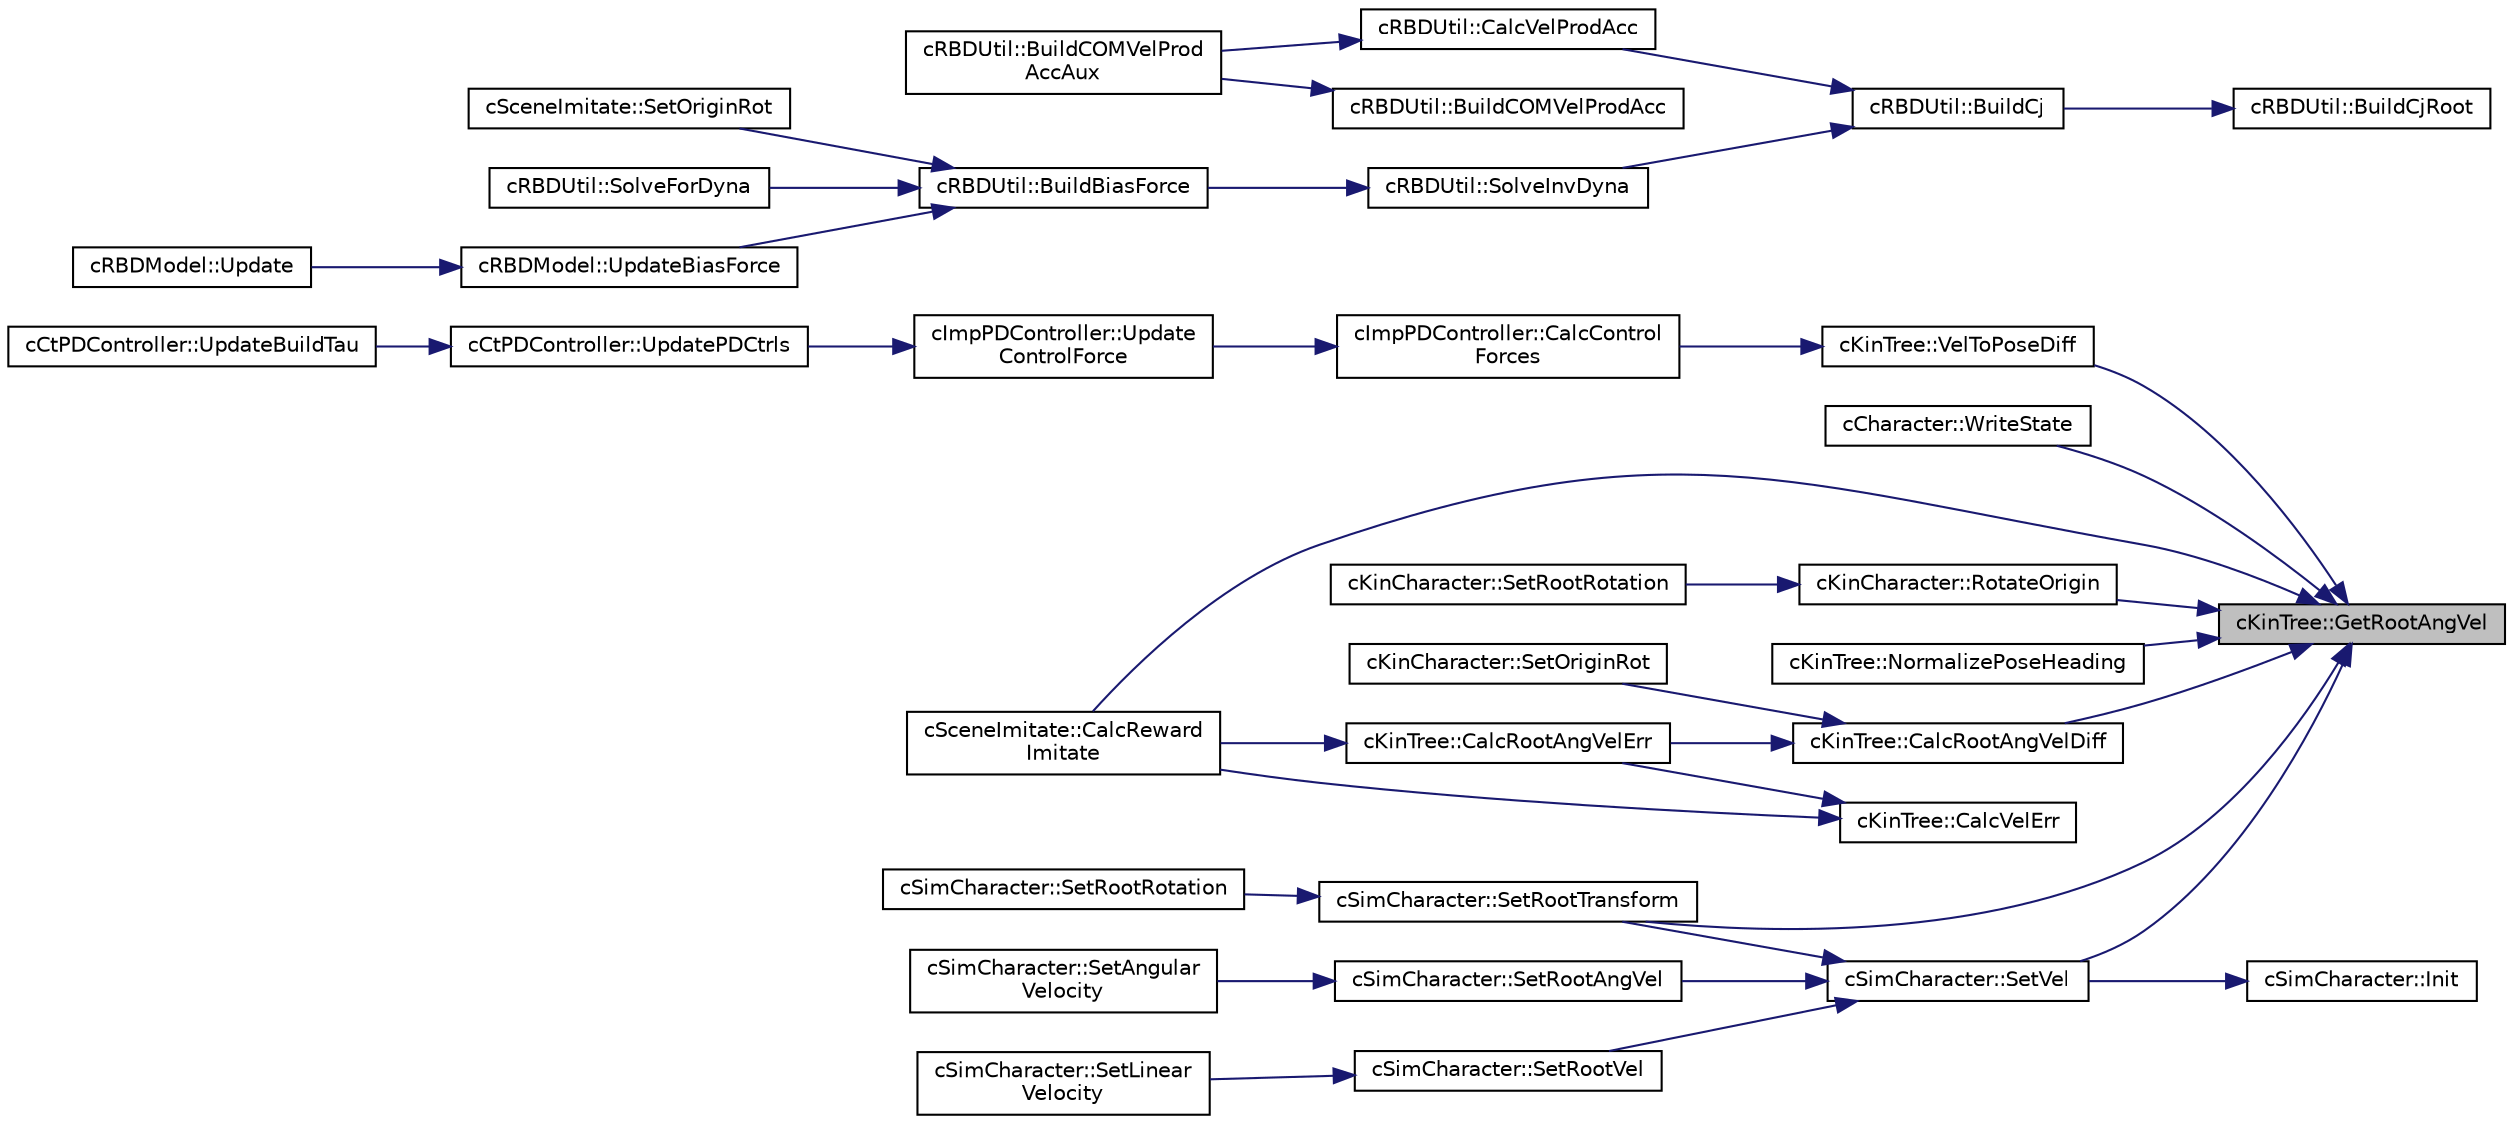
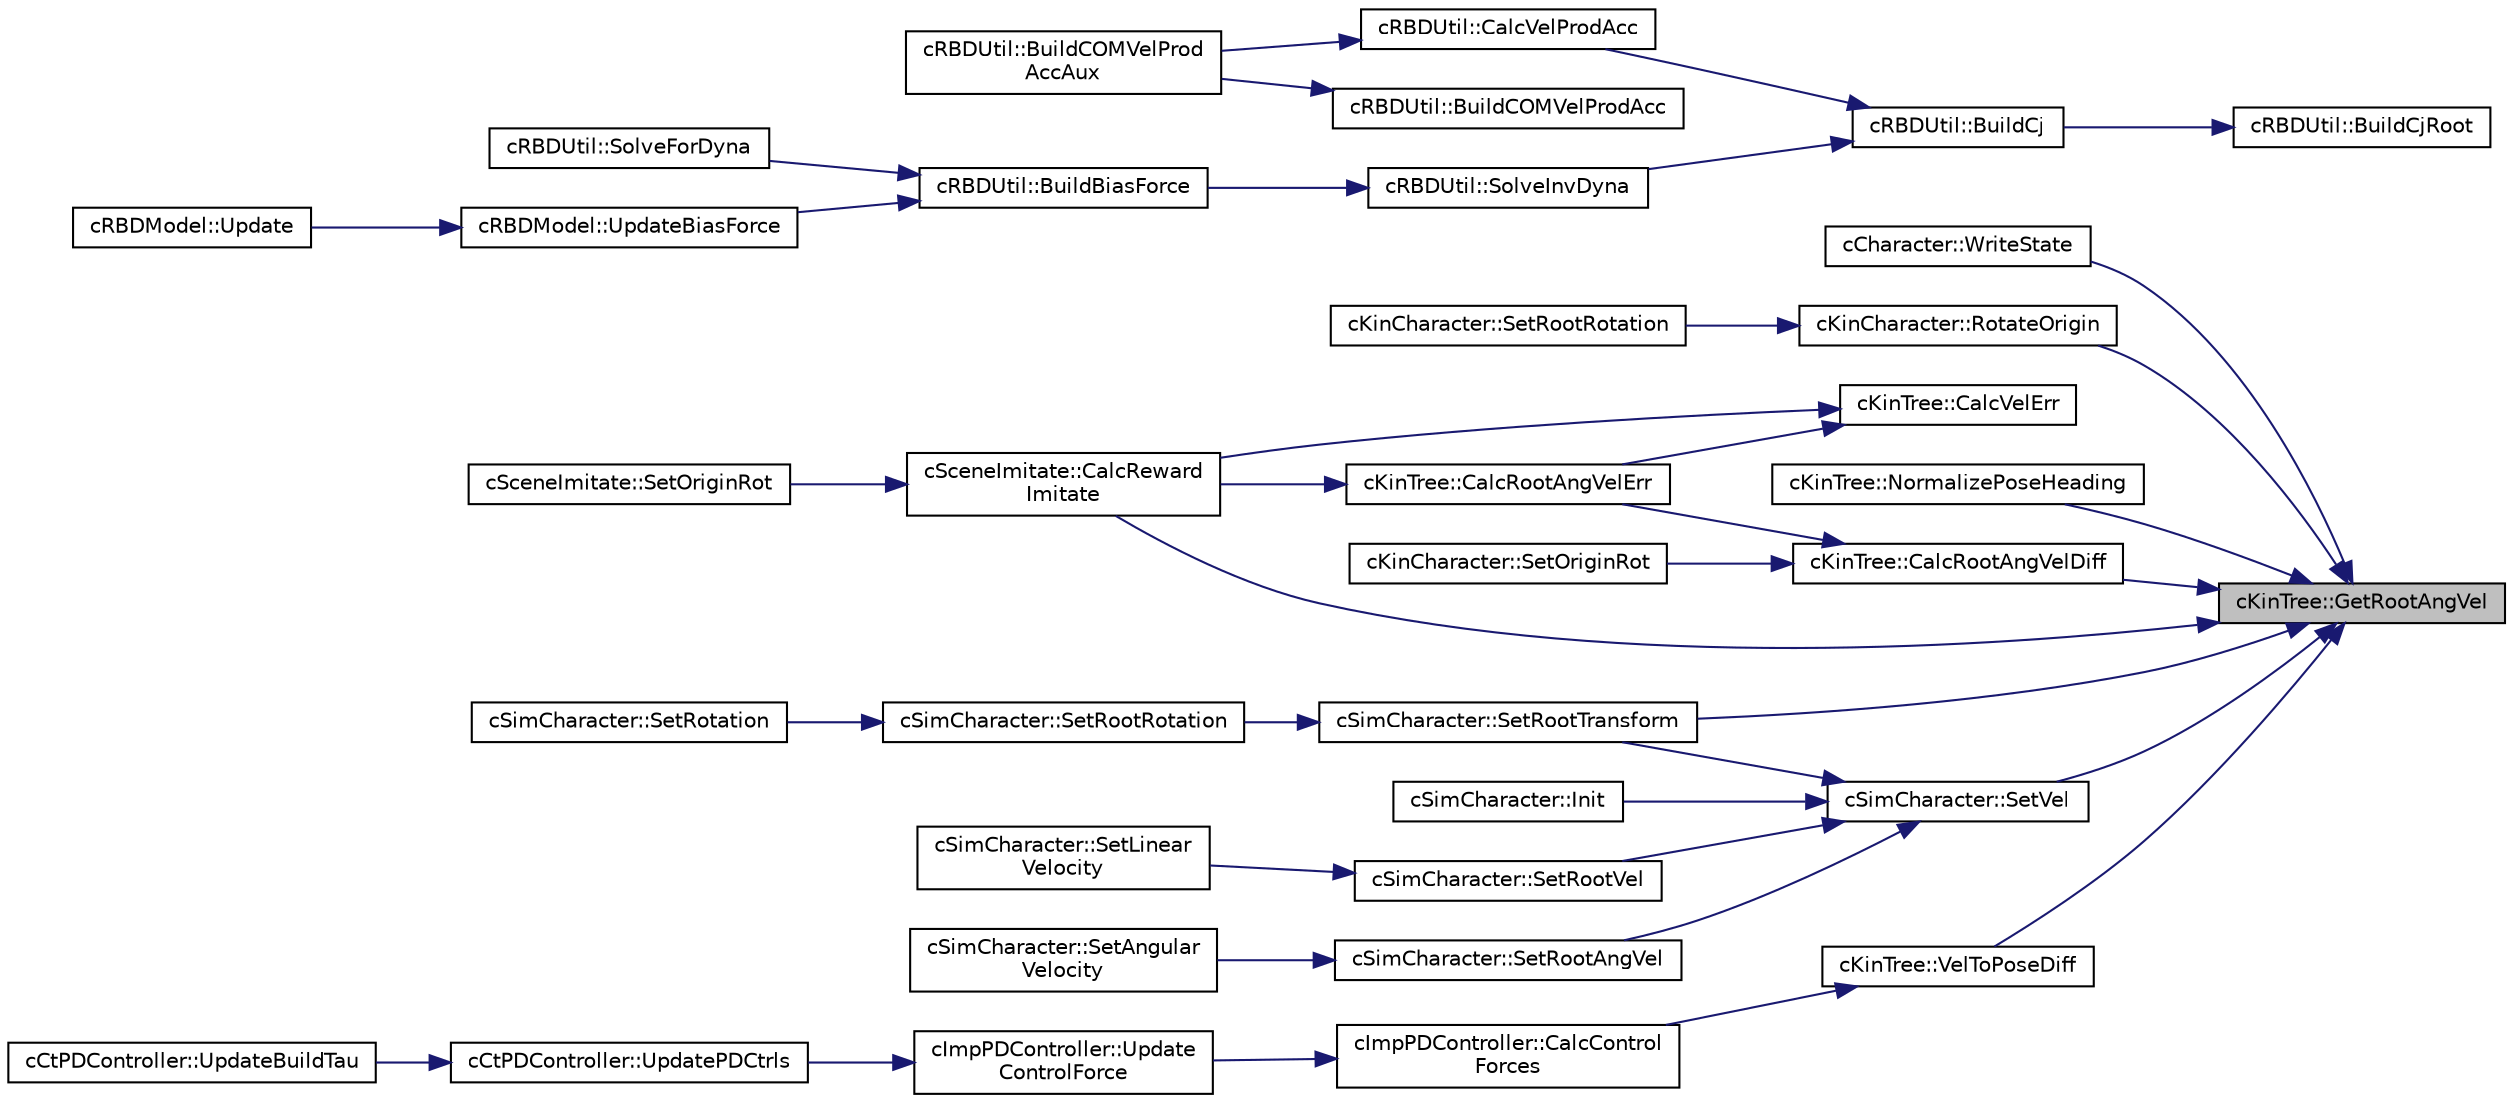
  digraph {
    rankdir=RL
    node [color=black fillcolor=white fontname=Helvetica fontsize=10 shape=record style=filled]
    edge [color=midnightblue dir=back fontname=Helvetica fontsize=10 labelfontname=Helvetica labelfontsize=10 style=solid]
    n1 [fillcolor=grey75 fontcolor=black height=0.2 label="cKinTree::GetRootAngVel" width=0.4]
    n2 [height=0.2 label="cSceneImitate::CalcReward\lImitate" width=0.4]
    n3 [height=0.2 label="cKinTree::CalcRootAngVelDiff" width=0.4]
    n4 [height=0.2 label="cKinTree::NormalizePoseHeading" width=0.4]
    n5 [height=0.2 label="cKinCharacter::RotateOrigin" width=0.4]
    n6 [height=0.2 label="cSimCharacter::SetRootTransform" width=0.4]
    n7 [height=0.2 label="cSimCharacter::SetVel" width=0.4]
    n8 [height=0.2 label="cKinTree::VelToPoseDiff" width=0.4]
    n9 [height=0.2 label="cCharacter::WriteState" width=0.4]
    n10 [height=0.2 label="cRBDUtil::BuildCjRoot" width=0.4]
    n11 [height=0.2 label="cRBDUtil::BuildCj" width=0.4]
    n12 [height=0.2 label="cSceneImitate::SetOriginRot" width=0.4]
    n13 [height=0.2 label="cKinTree::CalcRootAngVelErr" width=0.4]
    n14 [height=0.2 label="cKinCharacter::SetOriginRot" width=0.4]
    n15 [height=0.2 label="cKinCharacter::SetRootRotation" width=0.4]
    n16 [height=0.2 label="cSimCharacter::SetRootRotation" width=0.4]
    n17 [height=0.2 label="cSimCharacter::Init" width=0.4]
    n18 [height=0.2 label="cSimCharacter::SetRootAngVel" width=0.4]
    n19 [height=0.2 label="cSimCharacter::SetRootVel" width=0.4]
    n20 [height=0.2 label="cImpPDController::CalcControl\lForces" width=0.4]
    n21 [height=0.2 label="cRBDUtil::CalcVelProdAcc" width=0.4]
    n22 [height=0.2 label="cRBDUtil::SolveInvDyna" width=0.4]
    n23 [height=0.2 label="cRBDUtil::BuildCOMVelProd\lAccAux" width=0.4]
    n24 [height=0.2 label="cRBDUtil::BuildBiasForce" width=0.4]
    n25 [height=0.2 label="cRBDUtil::BuildCOMVelProdAcc" width=0.4]
    n26 [height=0.2 label="cRBDUtil::SolveForDyna" width=0.4]
    n27 [height=0.2 label="cRBDModel::UpdateBiasForce" width=0.4]
    n28 [height=0.2 label="cRBDModel::Update" width=0.4]
    n29 [height=0.2 label="cKinTree::CalcVelErr" width=0.4]
+   n30 [height=0.2 label="cSimCharacter::SetRotation" width=0.4]
    n31 [height=0.2 label="cSimCharacter::SetAngular\lVelocity" width=0.4]
    n32 [height=0.2 label="cSimCharacter::SetLinear\lVelocity" width=0.4]
    n33 [height=0.2 label="cImpPDController::Update\lControlForce" width=0.4]
    n34 [height=0.2 label="cCtPDController::UpdatePDCtrls" width=0.4]
    n35 [height=0.2 label="cCtPDController::UpdateBuildTau" width=0.4]
    n1 -> n2
    n1 -> n3
    n1 -> n4
    n1 -> n5
    n1 -> n6
    n1 -> n7
    n1 -> n8
    n1 -> n9
-   n24 -> n12
+   n2 -> n12
    n3 -> n13
    n3 -> n14
    n5 -> n15
    n6 -> n16
    n7 -> n6
-   n17 -> n7
+   n7 -> n17
    n7 -> n18
    n7 -> n19
    n8 -> n20
    n10 -> n11
    n11 -> n21
    n11 -> n22
    n13 -> n2
+   n16 -> n30
    n18 -> n31
    n19 -> n32
    n20 -> n33
    n21 -> n23
    n22 -> n24
    n24 -> n26
    n24 -> n27
    n25 -> n23
    n27 -> n28
    n29 -> n2
    n29 -> n13
    n33 -> n34
    n34 -> n35
  }
